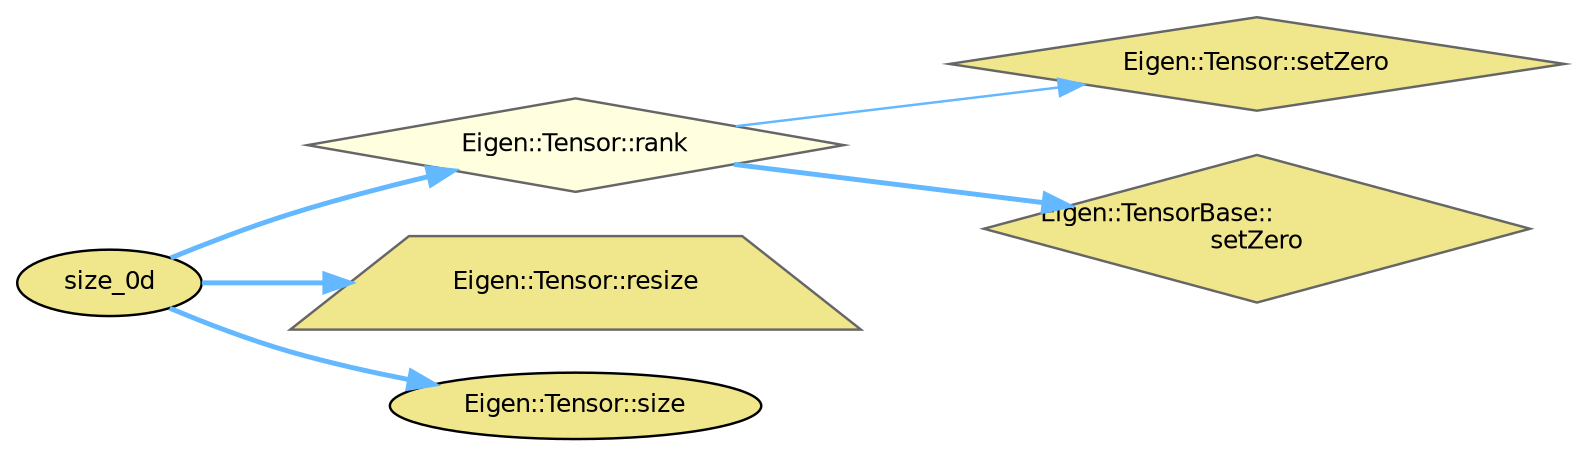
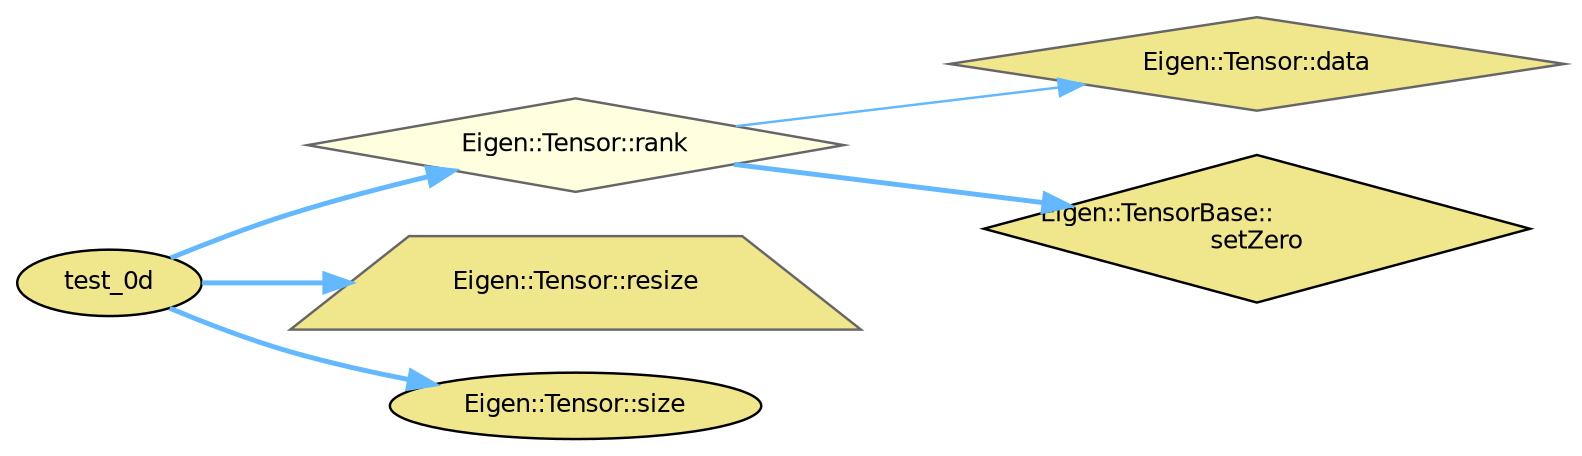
  digraph {
    rankdir=LR
    node [color=gray40 fillcolor=khaki fontname=Helvetica fontsize=10 shape=diamond style=filled]
    edge [color=steelblue1 fontname=Helvetica fontsize=10 labelfontname=Helvetica labelfontsize=10 style=bold]
-   n1 [color=black fontcolor=black height=0.2 label=size_0d shape=ellipse width=0.4]
+   n1 [color=black fontcolor=black height=0.2 label=test_0d shape=ellipse width=0.4]
    n2 [fillcolor=lightyellow height=0.2 label="Eigen::Tensor::rank" width=0.4]
    n3 [height=0.2 label="Eigen::Tensor::resize" shape=trapezium width=0.4]
    n4 [color=black height=0.2 label="Eigen::Tensor::size" shape=ellipse width=0.4]
-   n5 [height=0.2 label="Eigen::Tensor::setZero" width=0.4]
-   n6 [height=0.2 label="Eigen::TensorBase::\lsetZero" width=0.4]
+   n5 [height=0.2 label="Eigen::Tensor::data" width=0.4]
+   n6 [color=black height=0.2 label="Eigen::TensorBase::\lsetZero" width=0.4]
    n1 -> n2
    n1 -> n3
    n1 -> n4
    n2 -> n5 [style=solid]
    n2 -> n6
  }
